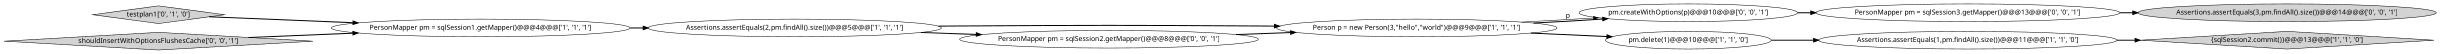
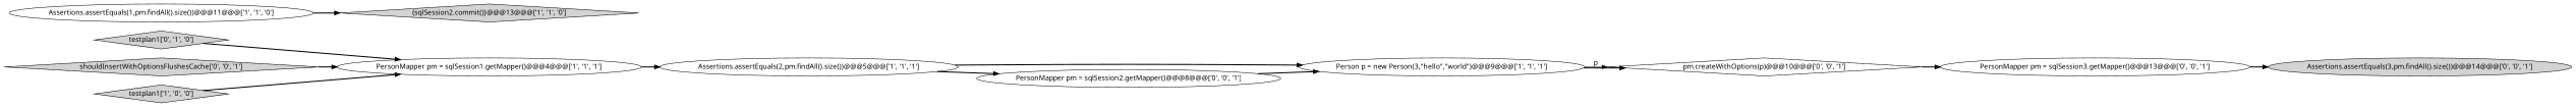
  digraph {
    fontname="Noto Sans"
    rankdir=LR
    node [fillcolor=white fontname="Noto Sans" shape=ellipse style=filled]
    edge [fontname="Noto Sans" style=bold]
    n1 [label="PersonMapper pm = sqlSession1.getMapper()@@@4@@@['1', '1', '1']"]
    n2 [label="Assertions.assertEquals(2,pm.findAll().size())@@@5@@@['1', '1', '1']"]
    n3 [label="Person p = new Person(3,\"hello\",\"world\")@@@9@@@['1', '1', '1']"]
    n4 [label="PersonMapper pm = sqlSession2.getMapper()@@@8@@@['0', '0', '1']"]
    n5 [fillcolor=lightgray label="Assertions.assertEquals(3,pm.findAll().size())@@@14@@@['0', '0', '1']"]
    n6 [label="PersonMapper pm = sqlSession3.getMapper()@@@13@@@['0', '0', '1']"]
-   n7 [label="pm.createWithOptions(p)@@@10@@@['0', '0', '1']"]
-   n8 [label="pm.delete(1)@@@10@@@['1', '1', '0']"]
+   n7 [label="pm.createWithOptions(p)@@@10@@@['0', '0', '1']" shape=diamond]
    n9 [fillcolor=lightgray label="testplan1['0', '1', '0']" shape=diamond]
    n10 [fillcolor=lightgray label="shouldInsertWithOptionsFlushesCache['0', '0', '1']" shape=diamond]
    n11 [fillcolor=lightgray label="{sqlSession2.commit()}@@@13@@@['1', '1', '0']" shape=diamond]
    n12 [label="Assertions.assertEquals(1,pm.findAll().size())@@@11@@@['1', '1', '0']"]
+   n13 [fillcolor=lightgray label="testplan1['1', '0', '0']" shape=diamond]
    n1 -> n2
    n2 -> n3
    n2 -> n4
    n3 -> n7 [label=p style=solid]
    n3 -> n7
-   n3 -> n8
    n4 -> n3
    n6 -> n5
    n7 -> n6
-   n8 -> n12
    n9 -> n1
    n10 -> n1
    n12 -> n11
+   n13 -> n1
  }
